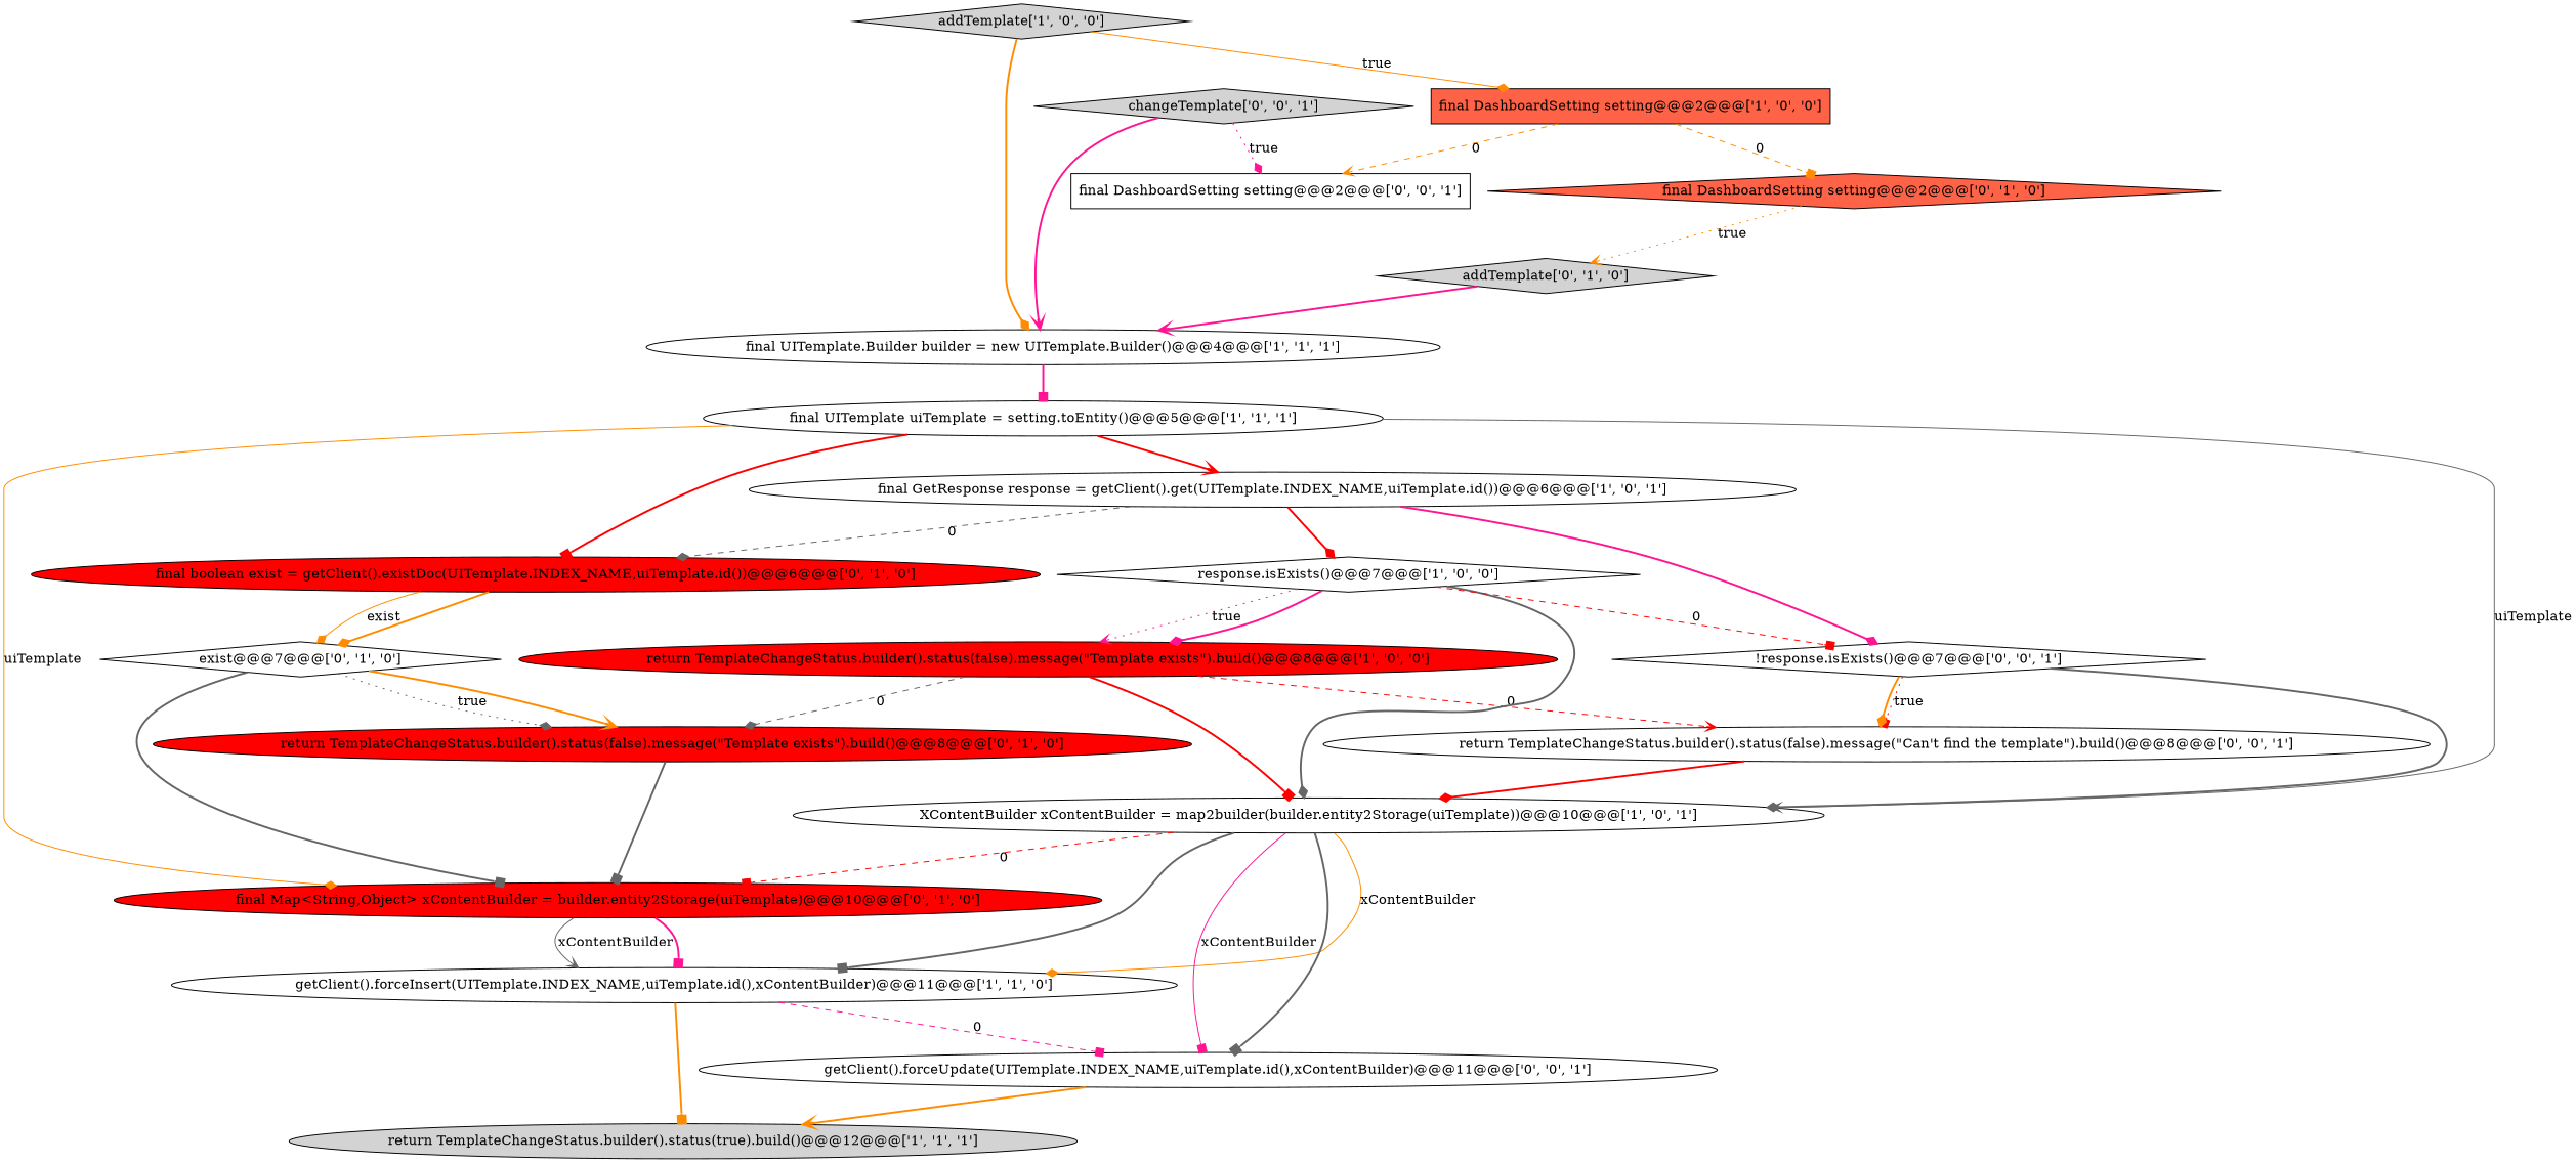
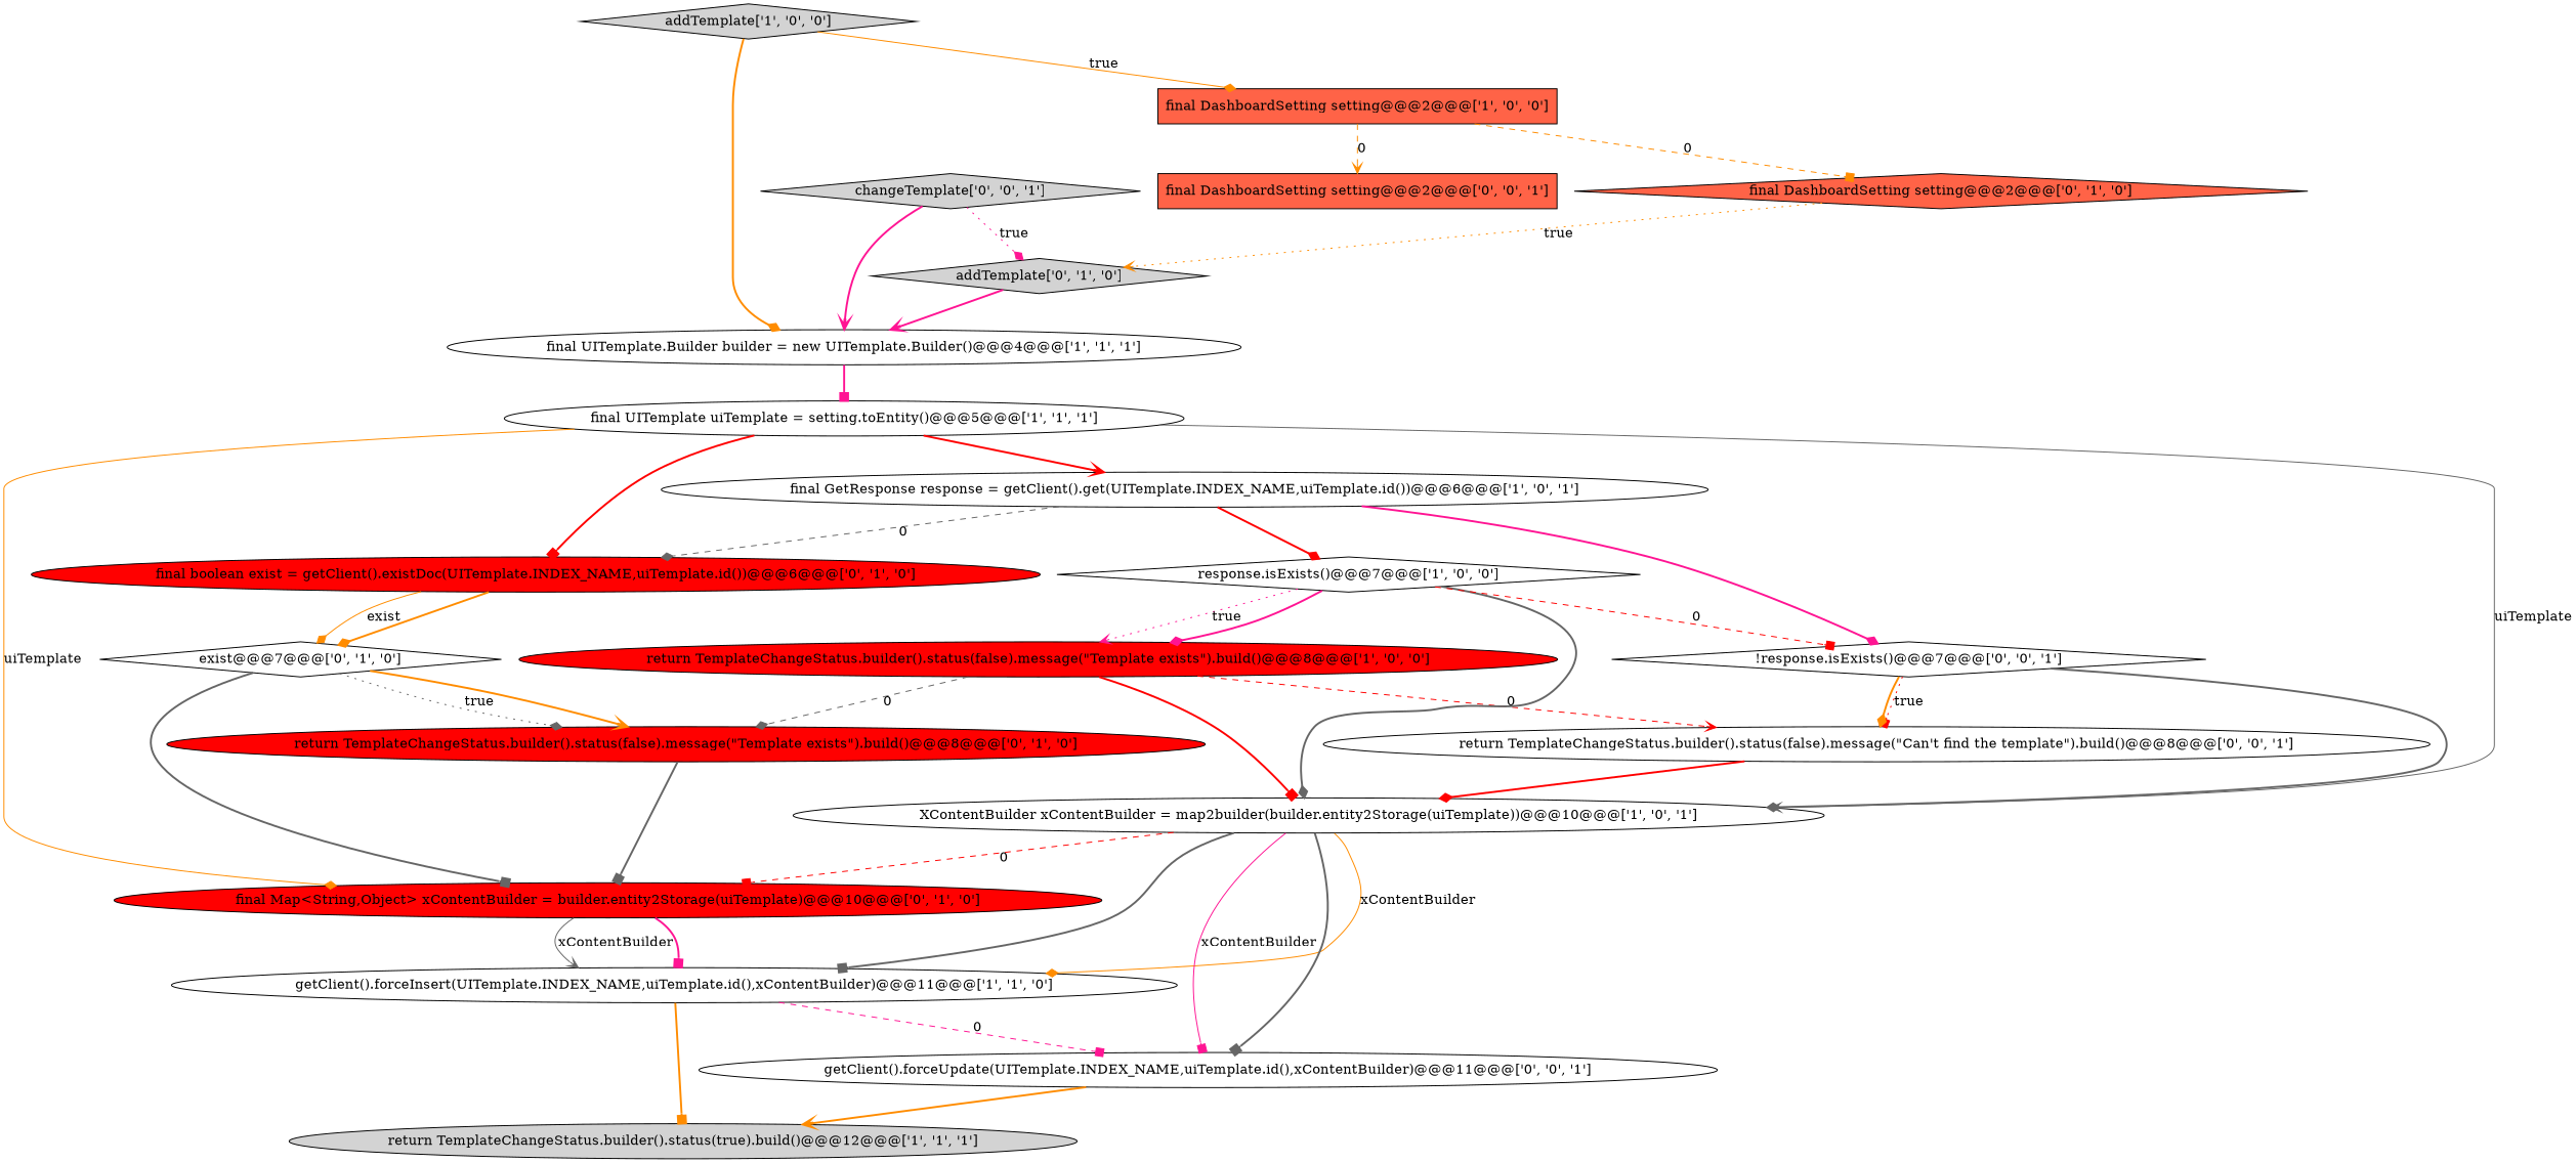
  digraph {
    node [fillcolor=white shape=ellipse style=filled]
    edge [arrowhead=diamond color=darkorange style=bold]
    n1 [fillcolor=red label="final Map<String,Object> xContentBuilder = builder.entity2Storage(uiTemplate)@@@10@@@['0', '1', '0']"]
    n2 [label="getClient().forceInsert(UITemplate.INDEX_NAME,uiTemplate.id(),xContentBuilder)@@@11@@@['1', '1', '0']"]
    n3 [label="getClient().forceUpdate(UITemplate.INDEX_NAME,uiTemplate.id(),xContentBuilder)@@@11@@@['0', '0', '1']"]
    n4 [fillcolor=lightgray label="return TemplateChangeStatus.builder().status(true).build()@@@12@@@['1', '1', '1']"]
    n5 [fillcolor=lightgray label="changeTemplate['0', '0', '1']" shape=diamond]
-   n6 [label="final DashboardSetting setting@@@2@@@['0', '0', '1']" shape=box]
+   n6 [fillcolor=tomato label="final DashboardSetting setting@@@2@@@['0', '0', '1']" shape=box]
    n7 [label="final UITemplate.Builder builder = new UITemplate.Builder()@@@4@@@['1', '1', '1']"]
    n8 [label="final UITemplate uiTemplate = setting.toEntity()@@@5@@@['1', '1', '1']"]
    n9 [label="exist@@@7@@@['0', '1', '0']" shape=diamond]
    n10 [fillcolor=red label="return TemplateChangeStatus.builder().status(false).message(\"Template exists\").build()@@@8@@@['0', '1', '0']"]
    n11 [fillcolor=red label="return TemplateChangeStatus.builder().status(false).message(\"Template exists\").build()@@@8@@@['1', '0', '0']"]
    n12 [label="XContentBuilder xContentBuilder = map2builder(builder.entity2Storage(uiTemplate))@@@10@@@['1', '0', '1']"]
    n13 [label="return TemplateChangeStatus.builder().status(false).message(\"Can't find the template\").build()@@@8@@@['0', '0', '1']"]
    n14 [fillcolor=red label="final boolean exist = getClient().existDoc(UITemplate.INDEX_NAME,uiTemplate.id())@@@6@@@['0', '1', '0']"]
    n15 [label="final GetResponse response = getClient().get(UITemplate.INDEX_NAME,uiTemplate.id())@@@6@@@['1', '0', '1']"]
    n16 [label="!response.isExists()@@@7@@@['0', '0', '1']" shape=diamond]
    n17 [label="response.isExists()@@@7@@@['1', '0', '0']" shape=diamond]
    n18 [fillcolor=lightgray label="addTemplate['1', '0', '0']" shape=diamond]
    n19 [fillcolor=tomato label="final DashboardSetting setting@@@2@@@['1', '0', '0']" shape=box]
    n20 [fillcolor=tomato label="final DashboardSetting setting@@@2@@@['0', '1', '0']" shape=diamond]
    n21 [fillcolor=lightgray label="addTemplate['0', '1', '0']" shape=diamond]
    n1 -> n2 [arrowhead=vee color=gray40 label=xContentBuilder style=solid]
    n1 -> n2 [arrowhead=box color=deeppink]
    n2 -> n3 [arrowhead=box color=deeppink label=0 style=dashed]
    n2 -> n4 [arrowhead=box]
    n3 -> n4 [arrowhead=vee]
-   n5 -> n6 [color=deeppink label=true style=dotted]
+   n5 -> n21 [color=deeppink label=true style=dotted]
    n5 -> n7 [arrowhead=vee color=deeppink]
    n7 -> n8 [arrowhead=box color=deeppink]
    n8 -> n1 [label=uiTemplate style=solid]
    n8 -> n12 [arrowhead=vee color=gray40 label=uiTemplate style=solid]
    n8 -> n14 [arrowhead=box color=red]
    n8 -> n15 [arrowhead=vee color=red]
    n9 -> n1 [arrowhead=box color=gray40]
    n9 -> n10 [arrowhead=vee]
    n9 -> n10 [color=gray40 label=true style=dotted]
    n10 -> n1 [arrowhead=box color=gray40]
    n11 -> n10 [color=gray40 label=0 style=dashed]
    n11 -> n12 [arrowhead=box color=red]
    n11 -> n13 [arrowhead=vee color=red label=0 style=dashed]
    n12 -> n1 [arrowhead=box color=red label=0 style=dashed]
    n12 -> n2 [label=xContentBuilder style=solid]
    n12 -> n2 [arrowhead=box color=gray40]
    n12 -> n3 [arrowhead=box color=gray40]
    n12 -> n3 [arrowhead=box color=deeppink label=xContentBuilder style=solid]
    n13 -> n12 [color=red]
    n14 -> n9
    n14 -> n9 [label=exist style=solid]
    n15 -> n14 [color=gray40 label=0 style=dashed]
    n15 -> n16 [color=deeppink]
    n15 -> n17 [color=red]
    n16 -> n12 [color=gray40]
    n16 -> n13 [arrowhead=box color=red label=true style=dotted]
    n16 -> n13
    n17 -> n11 [arrowhead=vee color=deeppink label=true style=dotted]
    n17 -> n11 [color=deeppink]
    n17 -> n12 [color=gray40]
    n17 -> n16 [arrowhead=box color=red label=0 style=dashed]
    n18 -> n7
    n18 -> n19 [label=true style=solid]
    n19 -> n6 [arrowhead=vee label=0 style=dashed]
    n19 -> n20 [arrowhead=box label=0 style=dashed]
    n20 -> n21 [arrowhead=vee label=true style=dotted]
    n21 -> n7 [arrowhead=vee color=deeppink]
  }
